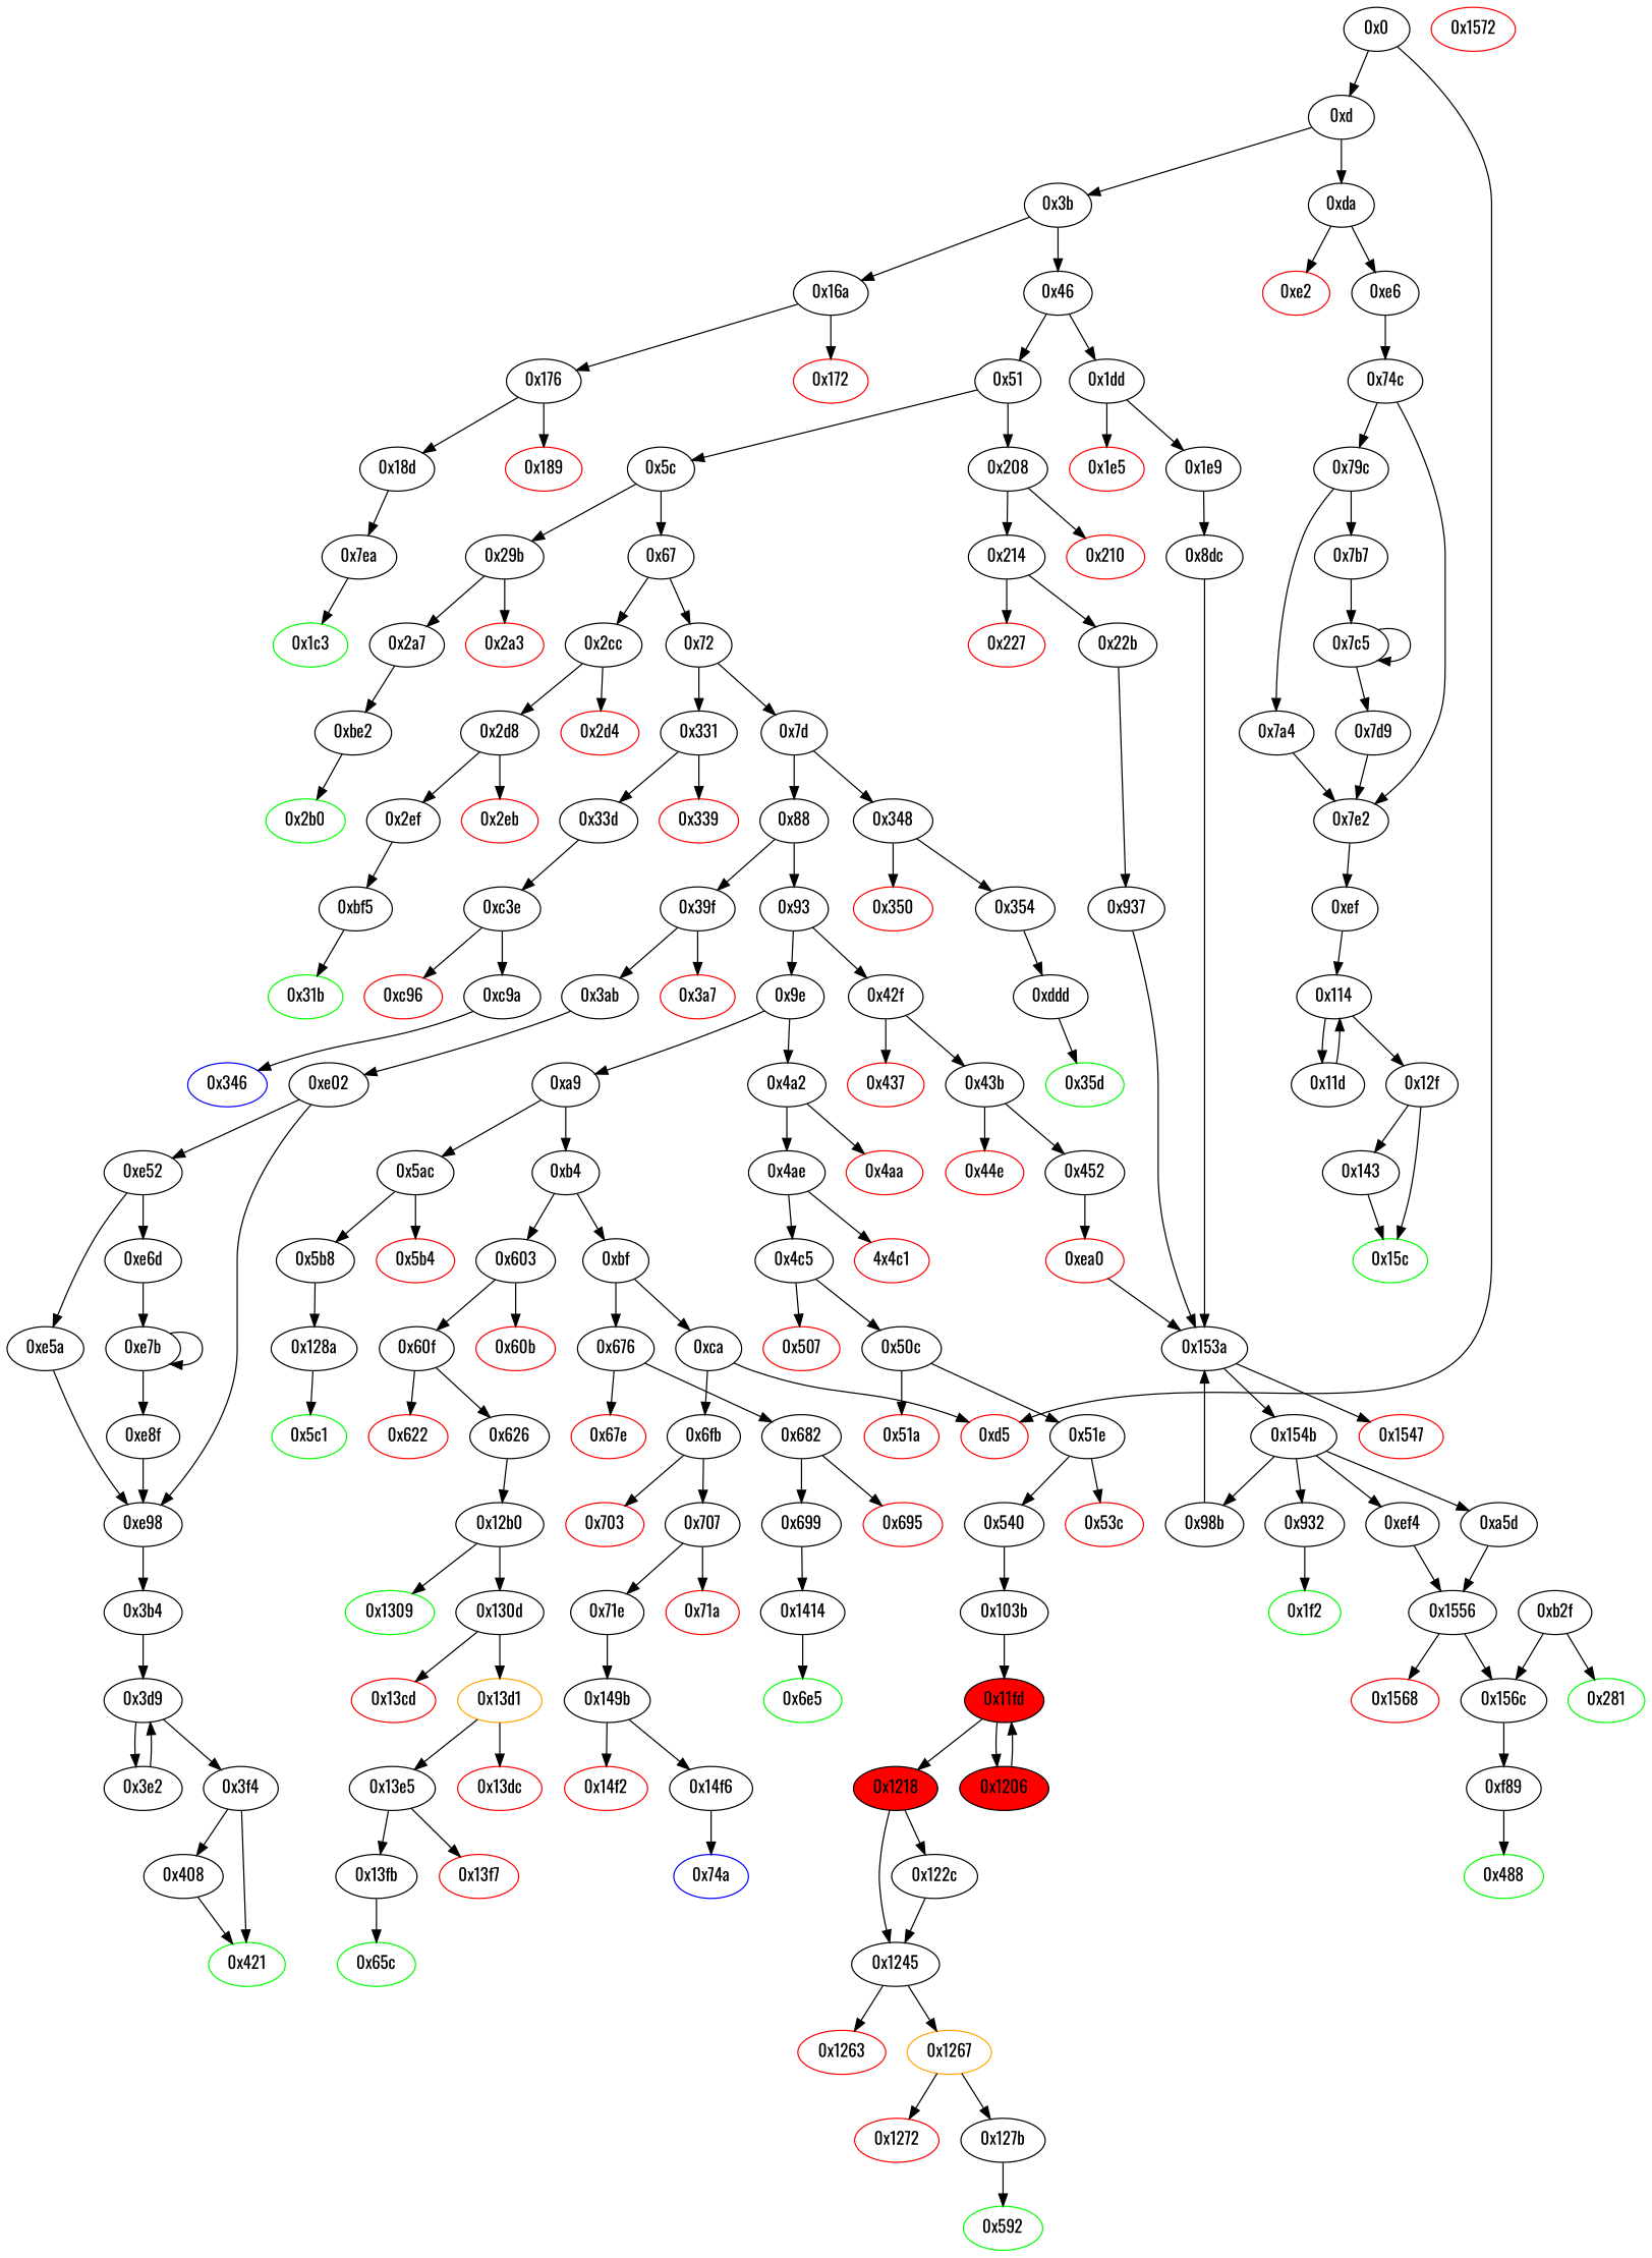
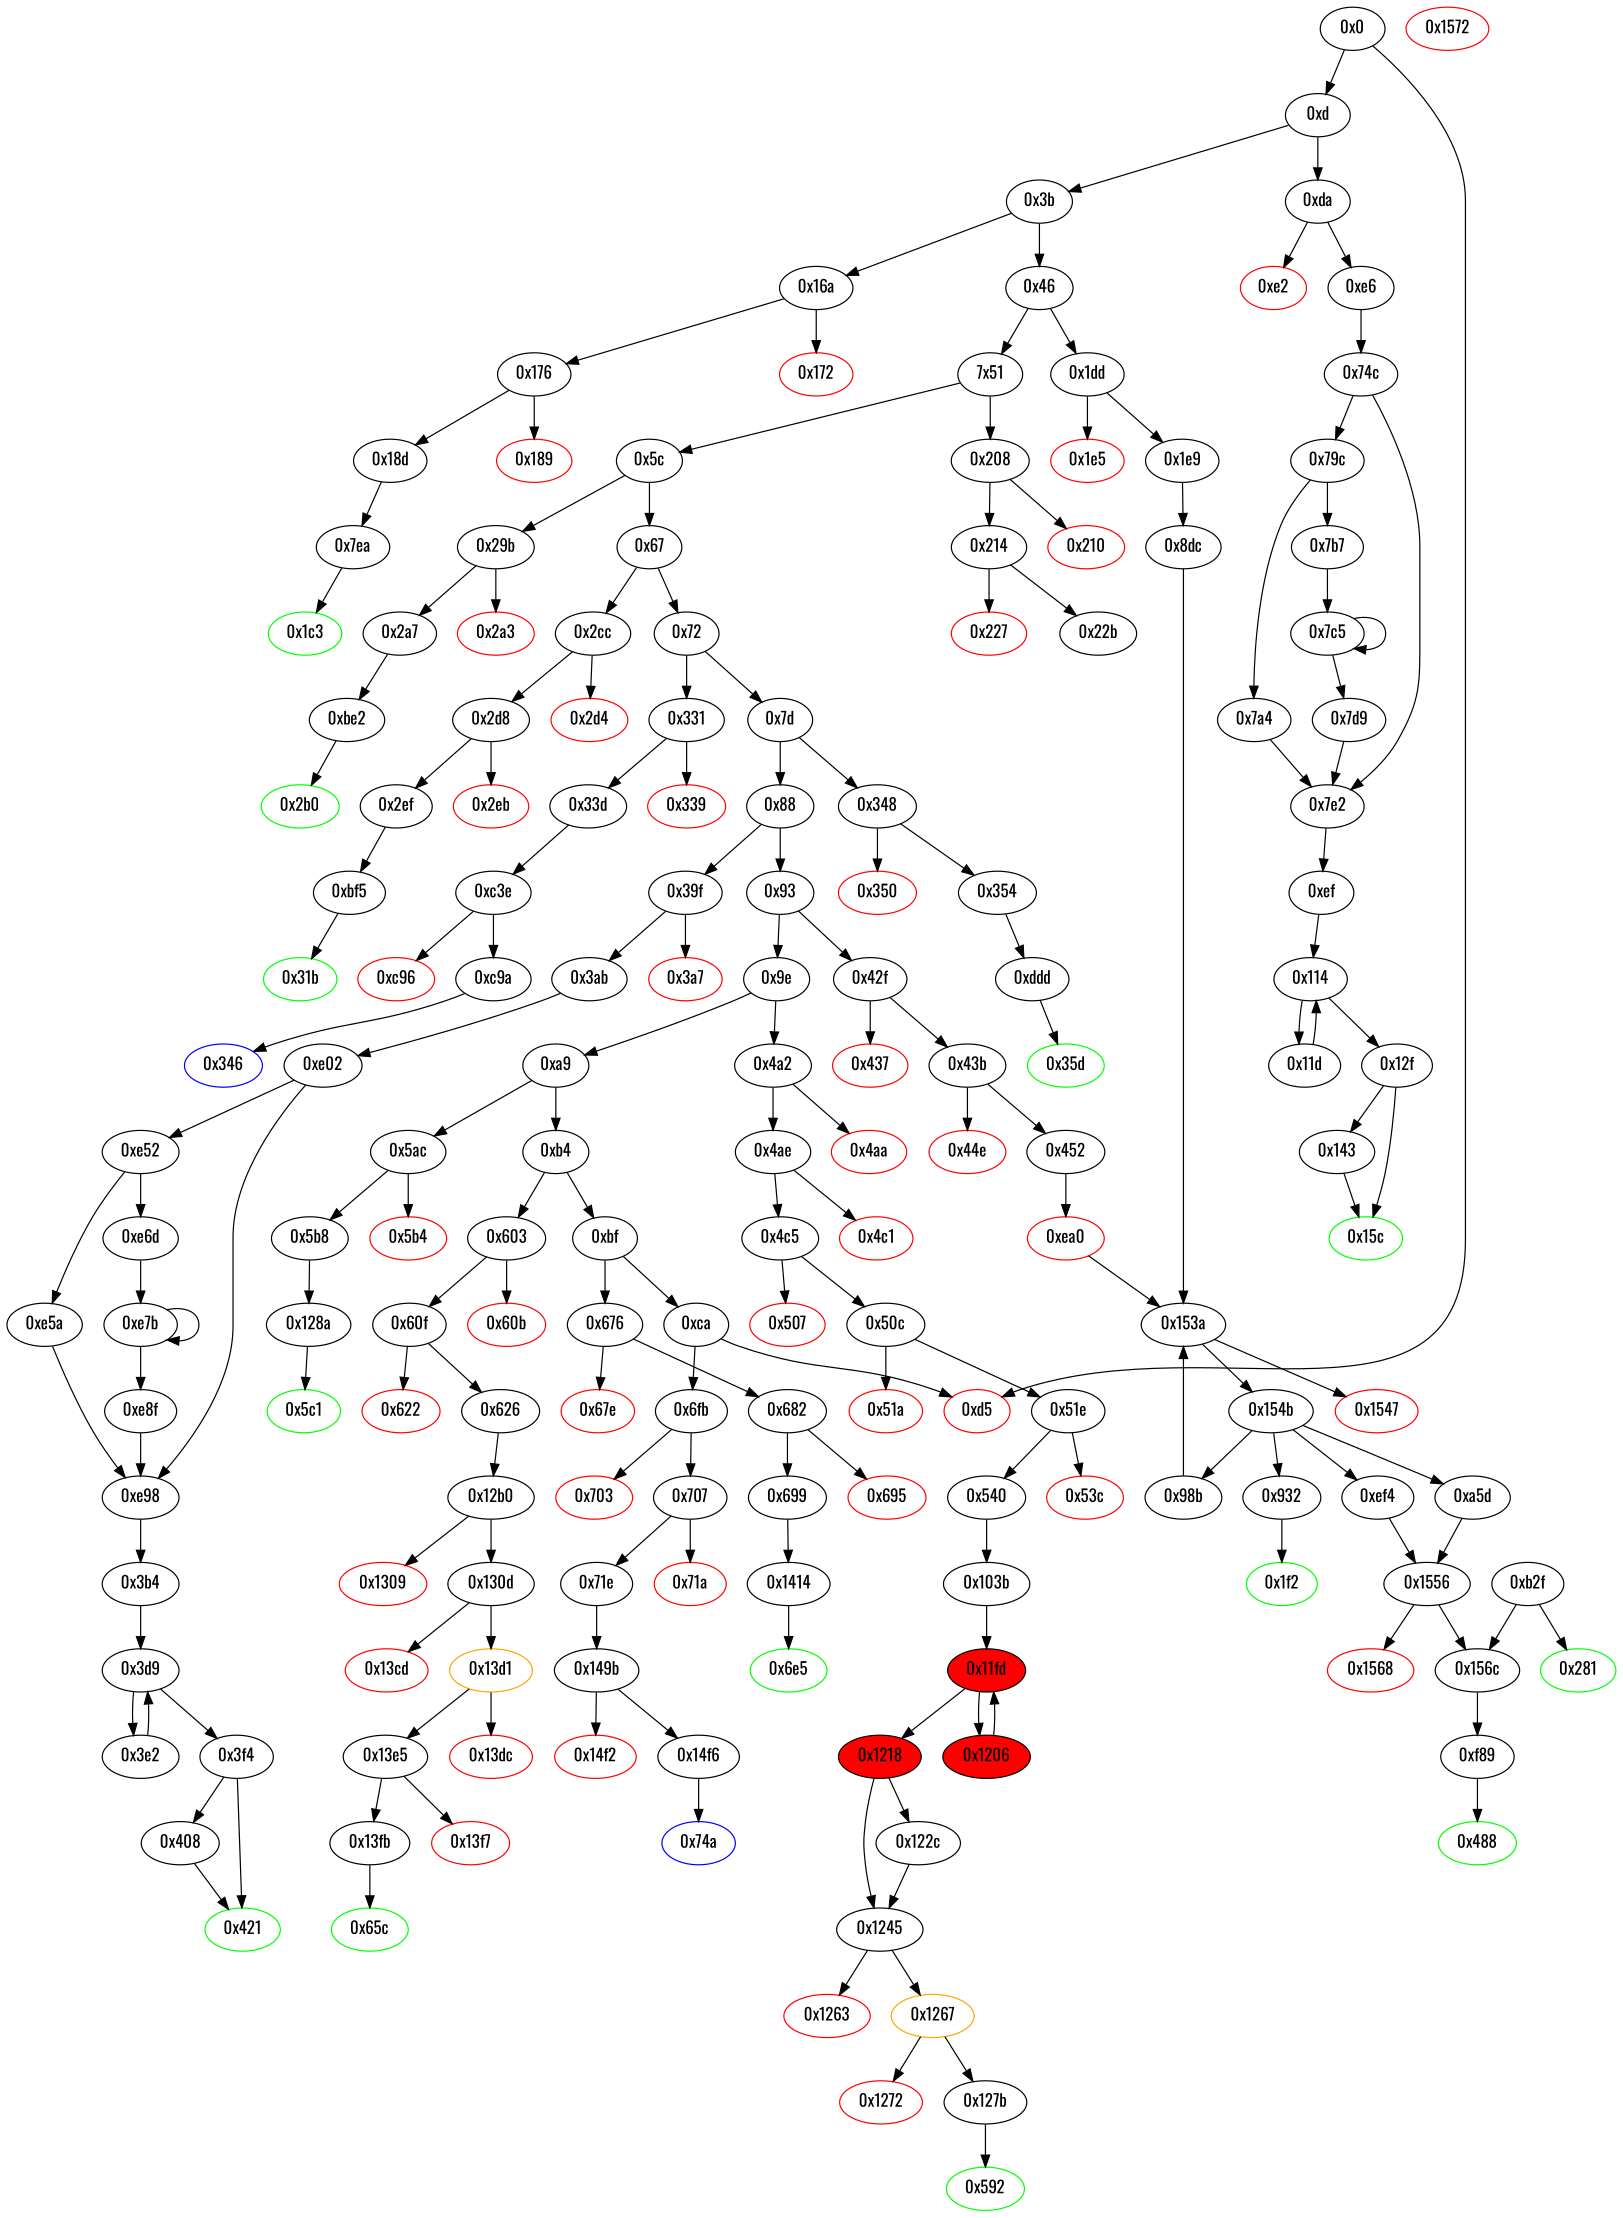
  digraph {
    fontname=Oswald
    node [fillcolor=white fontname=Oswald style=filled]
    edge [fontname=Oswald]
    "0x699"
    "0x1414"
    "0x6e5" [color=green]
    "0xd"
    "0xda"
    "0x3b"
    "0xe2" [color=red]
    "0xe6"
    "0x46"
    "0x16a"
    "0x13d1" [color=orange]
    "0x13e5"
    "0x13dc" [color=red]
    "0x13fb"
    "0x13f7" [color=red]
    "0x67e" [color=red]
    "0x33d"
    "0xc3e"
    "0xc9a"
    "0xc96" [color=red]
    "0x14f2" [color=red]
    "0xa9"
    "0x5ac"
    "0xb4"
    "0x5b8"
    "0x5b4" [color=red]
    "0xbf"
    "0x603"
    "0x346" [color=blue]
    "0xe02"
    "0xe52"
    "0xe98"
    "0xe5a"
    "0xe6d"
    "0x3b4"
    "0x676"
    "0x682"
    "0x695" [color=red]
    "0x540"
    "0x103b"
    "0x11fd" [fillcolor=red]
    "0x1e5" [color=red]
    "0x74c"
    "0x350" [color=red]
    "0x348"
    "0x354"
    "0xddd"
    "0x44e" [color=red]
    "0x43b"
    "0x452"
    "0xea0" [color=red]
    "0x0"
    "0xd5" [color=red]
    "0x71a" [color=red]
    "0x35d" [color=green]
    "0x172" [color=red]
    "0x149b"
    "0x14f6"
    "0x74a" [color=blue]
    "0x15c" [color=green]
    "0x1218" [fillcolor=red]
    "0x122c"
    "0x1245"
    "0x1263" [color=red]
    "0x1267" [color=orange]
    "0xe7b"
    "0x72"
    "0x7d"
    "0x331"
    "0x88"
    "0x339" [color=red]
    "0x1572" [color=red]
    "0x1f2" [color=green]
    "0x932"
    "0x437" [color=red]
    "0x1c3" [color=green]
    "0x11d"
    "0x114"
    "0x12f"
    "0x39f"
    "0x93"
    n82 [color=red label="0x507"]
    "0x42f"
    "0x128a"
    "0x5c1" [color=green]
    "0x421" [color=green]
    "0x130d"
    "0x13cd" [color=red]
    "0x51a" [color=red]
    "0x31b" [color=green]
    "0x189" [color=red]
    "0x65c" [color=green]
    "0x1206" [fillcolor=red]
    "0x1272" [color=red]
    "0x2cc"
    "0x2d8"
    "0x2d4" [color=red]
    "0x2ef"
    "0x2eb" [color=red]
-   "0x51"
+   "0x51" [label="7x51"]
    "0x208"
    "0x5c"
    "0x210" [color=red]
    "0x214"
    "0x67"
    "0x29b"
    "0x98b"
    "0x153a"
    "0x154b"
    "0x1547" [color=red]
    "0x18d"
    "0x7ea"
-   "0x4c1" [color=red label="4x4c1"]
+   "0x4c1" [color=red]
    "0x22b"
-   "0x937"
    "0x9e"
    "0x4a2"
    "0x4ae"
    "0x4aa" [color=red]
    "0x12b0"
-   "0x1309" [color=green]
+   "0x1309" [color=red]
    "0xca"
    "0x6fb"
    "0x4c5"
    "0x50c"
    "0xbf5"
    "0xef4"
    "0x1556"
    "0x1568" [color=red]
    "0x156c"
    "0x79c"
    "0x7b7"
    "0x7a4"
    "0x7c5"
    "0x7e2"
    "0x53c" [color=red]
    "0x281" [color=green]
    "0xb2f"
    "0x3a7" [color=red]
    "0x51e"
    "0xa5d"
    "0x2a3" [color=red]
    "0x488" [color=green]
    "0xf89"
    "0x3d9"
    "0x3e2"
    "0x3f4"
    "0x408"
    "0x1dd"
    "0x176"
    "0xef"
    "0x2a7"
    "0xbe2"
    "0x2b0" [color=green]
    "0x3ab"
    "0x60b" [color=red]
    "0x703" [color=red]
    "0x707"
    "0xe8f"
    "0x7d9"
    "0x227" [color=red]
    "0x60f"
    "0x622" [color=red]
    "0x626"
    "0x143"
    "0x71e"
    "0x592" [color=green]
    "0x1e9"
    "0x8dc"
    "0x127b"
    "0x699" -> "0x1414"
    "0x1414" -> "0x6e5"
    "0xd" -> "0xda"
    "0xd" -> "0x3b"
    "0xda" -> "0xe2"
    "0xda" -> "0xe6"
    "0x3b" -> "0x46"
    "0x3b" -> "0x16a"
    "0xe6" -> "0x74c"
    "0x46" -> "0x51"
    "0x46" -> "0x1dd"
    "0x16a" -> "0x172"
    "0x16a" -> "0x176"
    "0x13d1" -> "0x13e5"
    "0x13d1" -> "0x13dc"
    "0x13e5" -> "0x13fb"
    "0x13e5" -> "0x13f7"
    "0x13fb" -> "0x65c"
    "0x33d" -> "0xc3e"
    "0xc3e" -> "0xc9a"
    "0xc3e" -> "0xc96"
    "0xc9a" -> "0x346"
    "0xa9" -> "0x5ac"
    "0xa9" -> "0xb4"
    "0x5ac" -> "0x5b8"
    "0x5ac" -> "0x5b4"
    "0xb4" -> "0xbf"
    "0xb4" -> "0x603"
    "0x5b8" -> "0x128a"
    "0xbf" -> "0x676"
    "0xbf" -> "0xca"
    "0x603" -> "0x60b"
    "0x603" -> "0x60f"
    "0xe02" -> "0xe52"
    "0xe02" -> "0xe98"
    "0xe52" -> "0xe5a"
    "0xe52" -> "0xe6d"
    "0xe98" -> "0x3b4"
    "0xe5a" -> "0xe98"
    "0xe6d" -> "0xe7b"
    "0x3b4" -> "0x3d9"
    "0x676" -> "0x67e"
    "0x676" -> "0x682"
    "0x682" -> "0x699"
    "0x682" -> "0x695"
    "0x540" -> "0x103b"
    "0x103b" -> "0x11fd"
    "0x11fd" -> "0x1218"
    "0x11fd" -> "0x1206"
    "0x74c" -> "0x79c"
    "0x74c" -> "0x7e2"
    "0x348" -> "0x350"
    "0x348" -> "0x354"
    "0x354" -> "0xddd"
    "0xddd" -> "0x35d"
    "0x43b" -> "0x44e"
    "0x43b" -> "0x452"
    "0x452" -> "0xea0"
    "0xea0" -> "0x153a"
    "0x0" -> "0xd"
    "0x0" -> "0xd5"
    "0x149b" -> "0x14f2"
    "0x149b" -> "0x14f6"
    "0x14f6" -> "0x74a"
    "0x1218" -> "0x122c"
    "0x1218" -> "0x1245"
    "0x122c" -> "0x1245"
    "0x1245" -> "0x1263"
    "0x1245" -> "0x1267"
    "0x1267" -> "0x1272"
    "0x1267" -> "0x127b"
    "0xe7b" -> "0xe7b"
    "0xe7b" -> "0xe8f"
    "0x72" -> "0x7d"
    "0x72" -> "0x331"
    "0x7d" -> "0x348"
    "0x7d" -> "0x88"
    "0x331" -> "0x33d"
    "0x331" -> "0x339"
    "0x88" -> "0x39f"
    "0x88" -> "0x93"
    "0x932" -> "0x1f2"
    "0x11d" -> "0x114"
    "0x114" -> "0x11d"
    "0x114" -> "0x12f"
    "0x12f" -> "0x15c"
    "0x12f" -> "0x143"
    "0x39f" -> "0x3a7"
    "0x39f" -> "0x3ab"
    "0x93" -> "0x42f"
    "0x93" -> "0x9e"
    "0x42f" -> "0x43b"
    "0x42f" -> "0x437"
    "0x128a" -> "0x5c1"
    "0x130d" -> "0x13d1"
    "0x130d" -> "0x13cd"
    "0x1206" -> "0x11fd"
    "0x2cc" -> "0x2d8"
    "0x2cc" -> "0x2d4"
    "0x2d8" -> "0x2ef"
    "0x2d8" -> "0x2eb"
    "0x2ef" -> "0xbf5"
    "0x51" -> "0x208"
    "0x51" -> "0x5c"
    "0x208" -> "0x210"
    "0x208" -> "0x214"
    "0x5c" -> "0x67"
    "0x5c" -> "0x29b"
    "0x214" -> "0x22b"
    "0x214" -> "0x227"
    "0x67" -> "0x72"
    "0x67" -> "0x2cc"
    "0x29b" -> "0x2a3"
    "0x29b" -> "0x2a7"
    "0x98b" -> "0x153a"
    "0x153a" -> "0x154b"
    "0x153a" -> "0x1547"
    "0x154b" -> "0x932"
    "0x154b" -> "0x98b"
    "0x154b" -> "0xef4"
    "0x154b" -> "0xa5d"
    "0x18d" -> "0x7ea"
    "0x7ea" -> "0x1c3"
-   "0x22b" -> "0x937"
-   "0x937" -> "0x153a"
    "0x9e" -> "0xa9"
    "0x9e" -> "0x4a2"
    "0x4a2" -> "0x4ae"
    "0x4a2" -> "0x4aa"
    "0x4ae" -> "0x4c1"
    "0x4ae" -> "0x4c5"
    "0x12b0" -> "0x130d"
    "0x12b0" -> "0x1309"
    "0xca" -> "0xd5"
    "0xca" -> "0x6fb"
    "0x6fb" -> "0x703"
    "0x6fb" -> "0x707"
    "0x4c5" -> n82
    "0x4c5" -> "0x50c"
    "0x50c" -> "0x51a"
    "0x50c" -> "0x51e"
    "0xbf5" -> "0x31b"
    "0xef4" -> "0x1556"
    "0x1556" -> "0x1568"
    "0x1556" -> "0x156c"
    "0x156c" -> "0xf89"
    "0x79c" -> "0x7b7"
    "0x79c" -> "0x7a4"
    "0x7b7" -> "0x7c5"
    "0x7a4" -> "0x7e2"
    "0x7c5" -> "0x7c5"
    "0x7c5" -> "0x7d9"
    "0x7e2" -> "0xef"
    "0xb2f" -> "0x156c"
    "0xb2f" -> "0x281"
    "0x51e" -> "0x540"
    "0x51e" -> "0x53c"
    "0xa5d" -> "0x1556"
    "0xf89" -> "0x488"
    "0x3d9" -> "0x3e2"
    "0x3d9" -> "0x3f4"
    "0x3e2" -> "0x3d9"
    "0x3f4" -> "0x421"
    "0x3f4" -> "0x408"
    "0x408" -> "0x421"
    "0x1dd" -> "0x1e5"
    "0x1dd" -> "0x1e9"
    "0x176" -> "0x189"
    "0x176" -> "0x18d"
    "0xef" -> "0x114"
    "0x2a7" -> "0xbe2"
    "0xbe2" -> "0x2b0"
    "0x3ab" -> "0xe02"
    "0x707" -> "0x71a"
    "0x707" -> "0x71e"
    "0xe8f" -> "0xe98"
    "0x7d9" -> "0x7e2"
    "0x60f" -> "0x622"
    "0x60f" -> "0x626"
    "0x626" -> "0x12b0"
    "0x143" -> "0x15c"
    "0x71e" -> "0x149b"
    "0x1e9" -> "0x8dc"
    "0x8dc" -> "0x153a"
    "0x127b" -> "0x592"
  }
